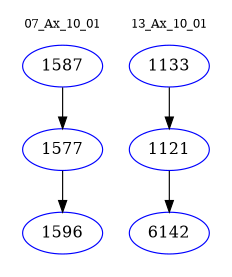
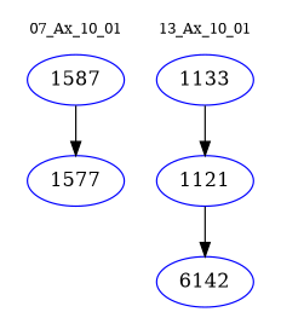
  digraph {
    node [color=blue]
    edge [color=black]
    n1 [label=1587]
    n2 [label=1577]
-   n3 [label=1596]
    n4 [label=1133]
    n5 [label=1121]
    n6 [label=6142]
    subgraph cluster_1 {
      color=white
      fontsize=10
      label="07_Ax_10_01"
      n1
      n2
-     n3
    }
    subgraph cluster_2 {
      color=white
      fontsize=10
      label="13_Ax_10_01"
      n4
      n5
      n6
    }
    n1 -> n2
-   n2 -> n3
    n4 -> n5
    n5 -> n6
  }
